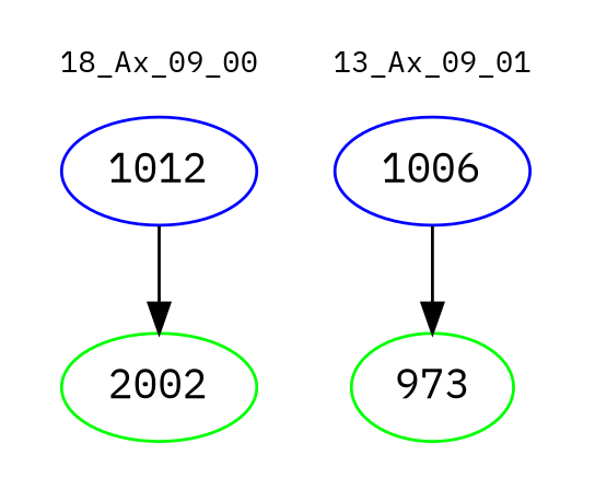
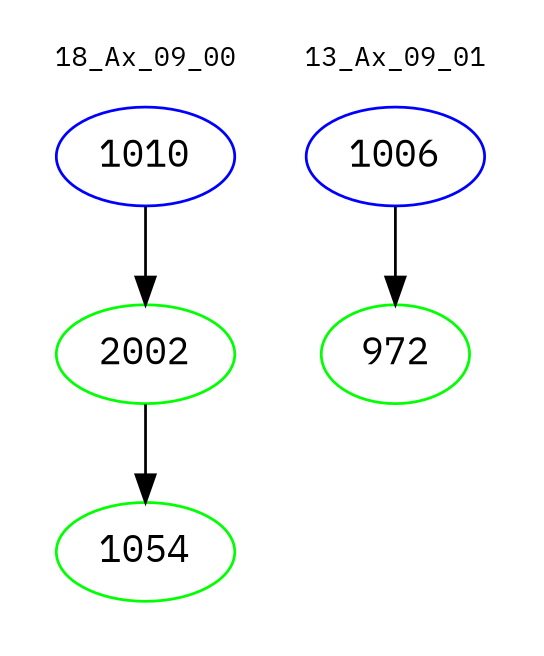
  digraph {
    fontname="IBM Plex Mono"
    node [color=green fontname="IBM Plex Mono"]
    edge [color=black fontname="IBM Plex Mono"]
-   n1 [color=blue label=1012]
+   n1 [color=blue label=1010]
    n2 [label=2002]
+   n3 [label=1054]
    n4 [color=blue label=1006]
-   n5 [label=973]
+   n5 [label=972]
    subgraph cluster_1 {
      color=white
      fontsize=10
      label="18_Ax_09_00"
      n1
      n2
+     n3
    }
    subgraph cluster_2 {
      color=white
      fontsize=10
      label="13_Ax_09_01"
      n4
      n5
    }
    n1 -> n2
+   n2 -> n3
    n4 -> n5
  }
